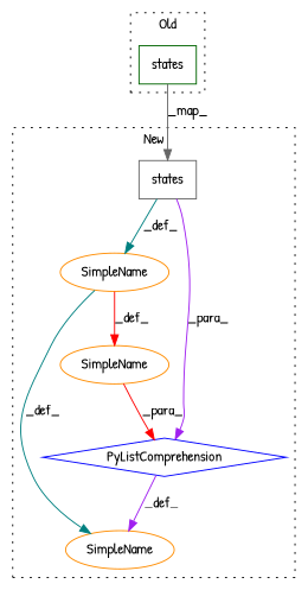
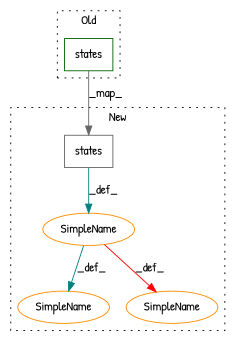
  digraph {
    fontname="Patrick Hand"
    node [a=42 shape=ellipse color=darkorange fontname="Patrick Hand"]
    edge [color=teal fontname="Patrick Hand"]
    n1 [a=32 l="7,1" label=states s="3625,3638" shape=box color=gray40]
    n2 [label=SimpleName]
    n3 [label=SimpleName]
    n4 [label=SimpleName]
-   n5 [a=109 l=111 label=PyListComprehension s=3545 shape=diamond color=blue]
    n6 [a=32 l="7,1" label=states s="3954,3967" shape=box color=darkgreen]
    subgraph cluster_1 {
      label=New
      style=dotted
      n1
      n2
      n3
      n4
-     n5
    }
    subgraph cluster_2 {
      label=Old
      style=dotted
      n6
    }
    n1 -> n2 [label=_def_]
-   n1 -> n5 [label=_para_ color=purple]
    n2 -> n3 [label=_def_]
    n2 -> n4 [label=_def_ color=red]
-   n4 -> n5 [label=_para_ color=red]
-   n5 -> n3 [label=_def_ color=purple]
    n6 -> n1 [label=_map_ color=gray40]
  }
